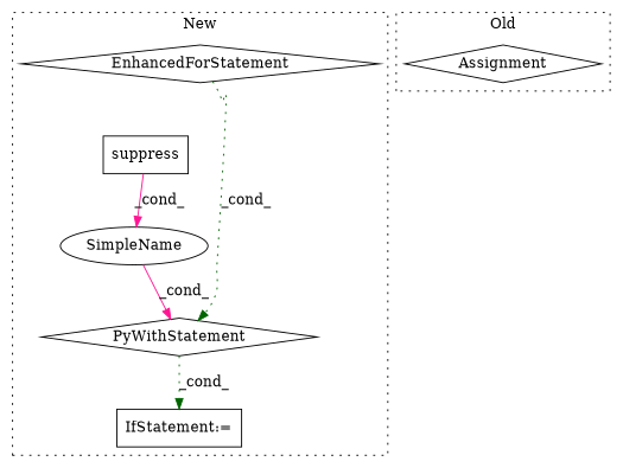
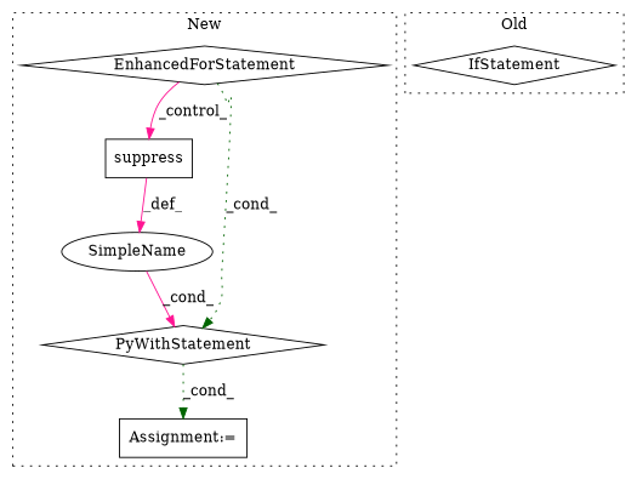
  digraph {
    node [shape=diamond]
    edge [color=deeppink style=solid]
    n1 [a=32 l="9,1" label=suppress s="491,509" shape=box]
    n2 [a=104 l="10,2" label=PyWithStatement s="481,510"]
-   n3 [a=7 l=1 label="IfStatement:=" s=555 shape=box]
+   n3 [a=7 l=1 label="Assignment:=" s=555 shape=box]
    n4 [a=42 label=SimpleName shape=ellipse]
    n5 [a=70 l="53,2" label=EnhancedForStatement s="290,372"]
-   n6 [a=25 l=34 label=Assignment s=409]
+   n6 [a=25 l=34 label=IfStatement s=409]
    subgraph cluster_1 {
      label=New
      style=dotted
      n1
      n2
      n3
      n4
      n5
    }
    subgraph cluster_2 {
      label=Old
      style=dotted
      n6
    }
-   n1 -> n4 [label=_cond_]
+   n1 -> n4 [label=_def_]
    n2 -> n3 [color=darkgreen label=_cond_ style=dotted]
    n4 -> n2 [label=_cond_]
+   n5 -> n1 [label=_control_]
    n5 -> n2 [color=darkgreen label=_cond_ style=dotted]
  }
